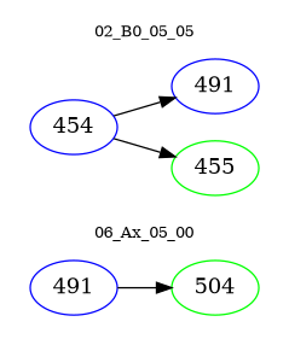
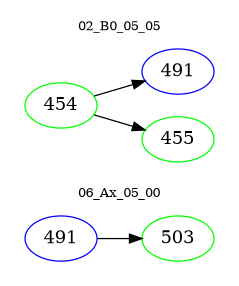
  digraph {
    rankdir=LR
    node [color=blue]
    edge [color=black]
    n1 [label=491]
-   n2 [color=green label=504]
-   n3 [label=454]
+   n2 [color=green label=503]
+   n3 [color=green label=454]
    n4 [color=green label=455]
    n5 [label=491]
    subgraph cluster_1 {
      color=white
      fontsize=10
      label="06_Ax_05_00"
      n1
      n2
    }
    subgraph cluster_2 {
      color=white
      fontsize=10
      label="02_B0_05_05"
      n3
      n4
      n5
    }
    n1 -> n2
    n3 -> n4
    n3 -> n5
  }
